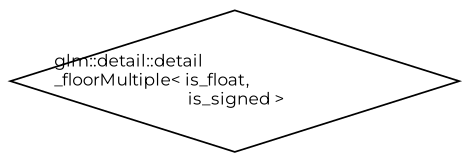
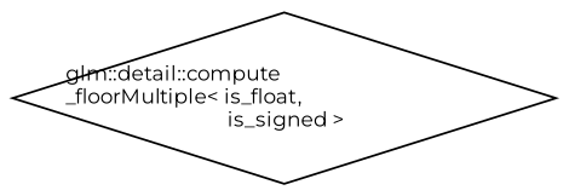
  digraph {
    rankdir=LR
    fontname=Montserrat
-   n1 [color=black fillcolor=white fontname=Montserrat fontsize=10 height=0.2 label="glm::detail::detail\l_floorMultiple\< is_float,\l is_signed \>" shape=diamond style=filled width=0.4]
+   n1 [color=black fillcolor=white fontname=Montserrat fontsize=10 height=0.2 label="glm::detail::compute\l_floorMultiple\< is_float,\l is_signed \>" shape=diamond style=filled width=0.4]
  }
